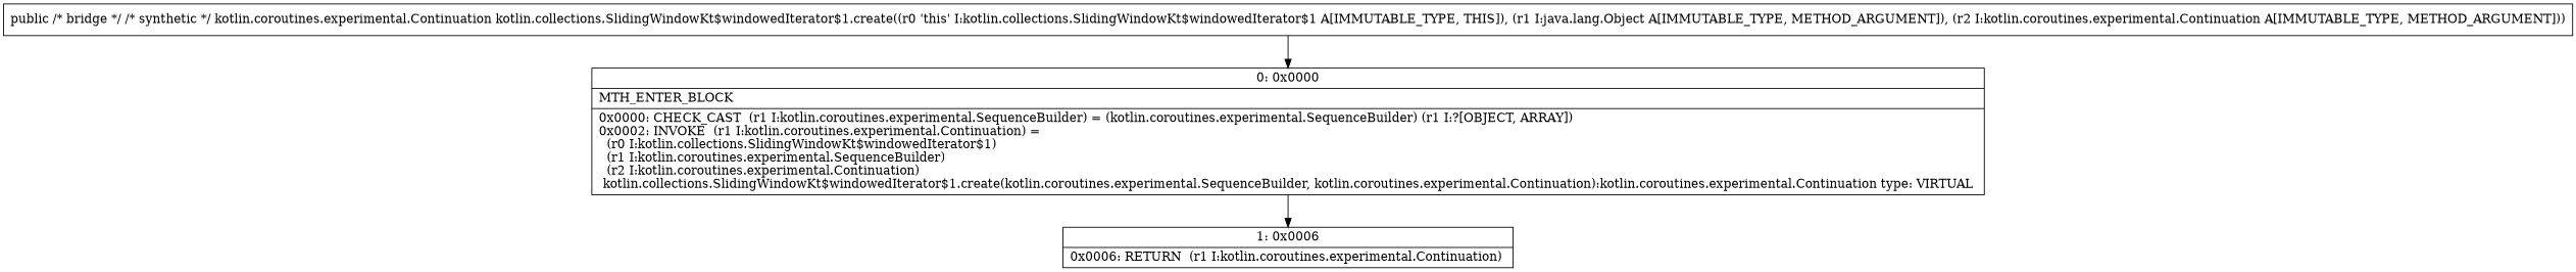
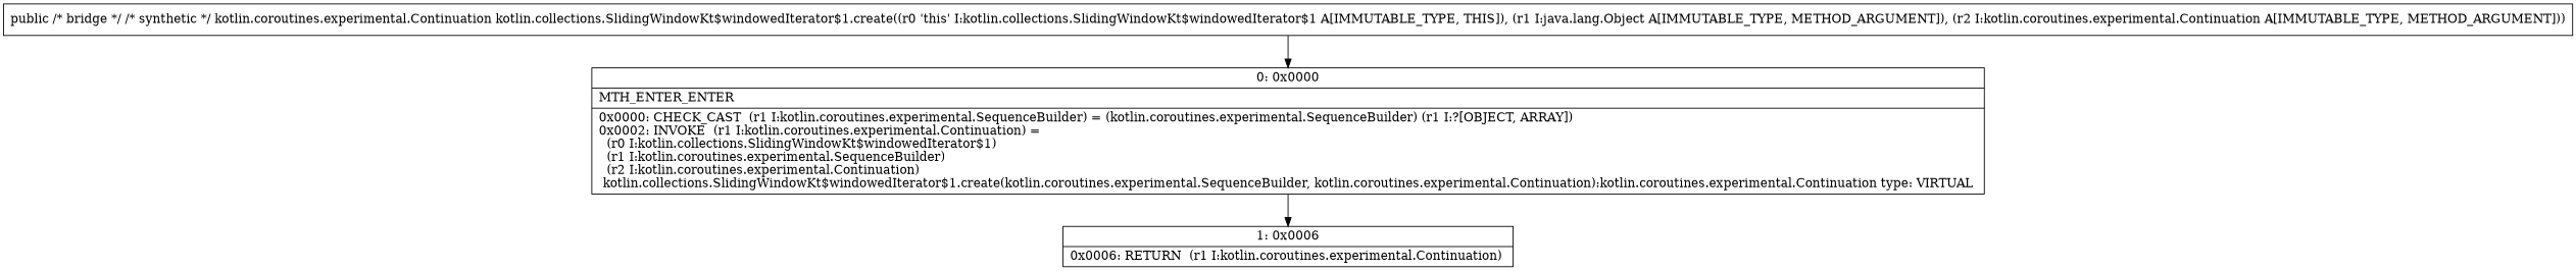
  digraph {
    node [shape=record]
-   n1 [label="{0\:\ 0x0000|MTH_ENTER_BLOCK\l|0x0000: CHECK_CAST  (r1 I:kotlin.coroutines.experimental.SequenceBuilder) = (kotlin.coroutines.experimental.SequenceBuilder) (r1 I:?[OBJECT, ARRAY]) \l0x0002: INVOKE  (r1 I:kotlin.coroutines.experimental.Continuation) = \l  (r0 I:kotlin.collections.SlidingWindowKt$windowedIterator$1)\l  (r1 I:kotlin.coroutines.experimental.SequenceBuilder)\l  (r2 I:kotlin.coroutines.experimental.Continuation)\l kotlin.collections.SlidingWindowKt$windowedIterator$1.create(kotlin.coroutines.experimental.SequenceBuilder, kotlin.coroutines.experimental.Continuation):kotlin.coroutines.experimental.Continuation type: VIRTUAL \l}"]
+   n1 [label="{0\:\ 0x0000|MTH_ENTER_ENTER\l|0x0000: CHECK_CAST  (r1 I:kotlin.coroutines.experimental.SequenceBuilder) = (kotlin.coroutines.experimental.SequenceBuilder) (r1 I:?[OBJECT, ARRAY]) \l0x0002: INVOKE  (r1 I:kotlin.coroutines.experimental.Continuation) = \l  (r0 I:kotlin.collections.SlidingWindowKt$windowedIterator$1)\l  (r1 I:kotlin.coroutines.experimental.SequenceBuilder)\l  (r2 I:kotlin.coroutines.experimental.Continuation)\l kotlin.collections.SlidingWindowKt$windowedIterator$1.create(kotlin.coroutines.experimental.SequenceBuilder, kotlin.coroutines.experimental.Continuation):kotlin.coroutines.experimental.Continuation type: VIRTUAL \l}"]
    n2 [label="{1\:\ 0x0006|0x0006: RETURN  (r1 I:kotlin.coroutines.experimental.Continuation) \l}"]
    n3 [label="{public \/* bridge *\/ \/* synthetic *\/ kotlin.coroutines.experimental.Continuation kotlin.collections.SlidingWindowKt$windowedIterator$1.create((r0 'this' I:kotlin.collections.SlidingWindowKt$windowedIterator$1 A[IMMUTABLE_TYPE, THIS]), (r1 I:java.lang.Object A[IMMUTABLE_TYPE, METHOD_ARGUMENT]), (r2 I:kotlin.coroutines.experimental.Continuation A[IMMUTABLE_TYPE, METHOD_ARGUMENT])) }"]
    n1 -> n2
    n3 -> n1
  }
